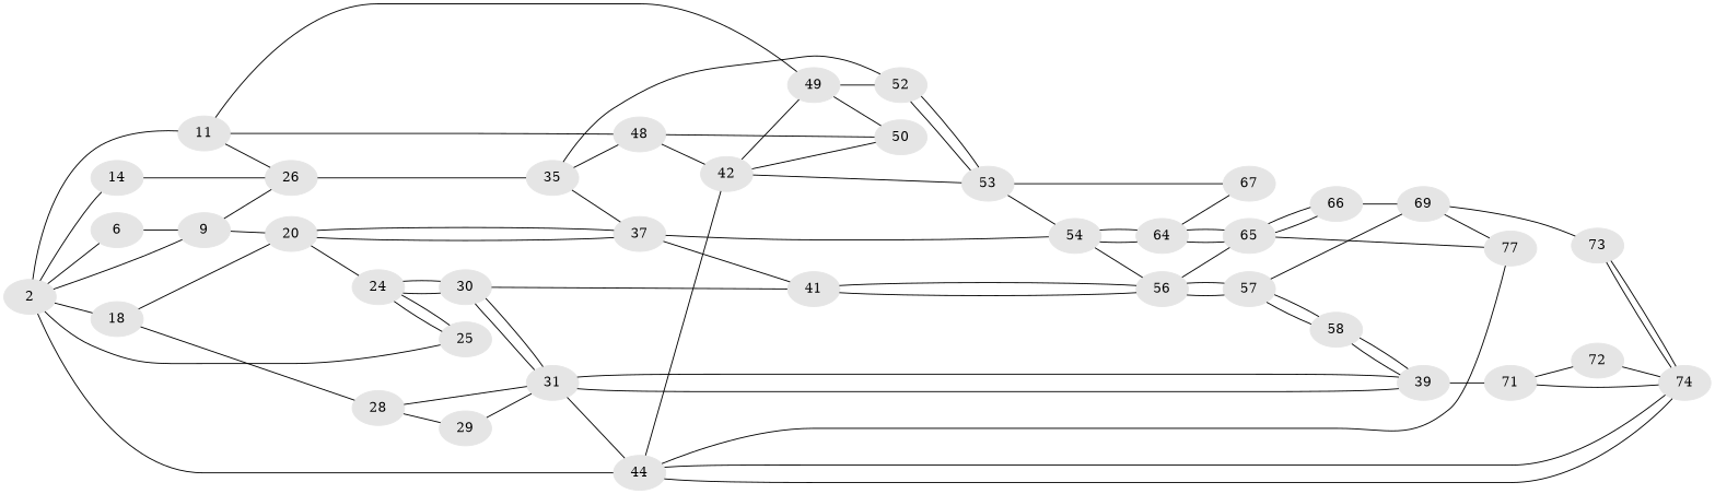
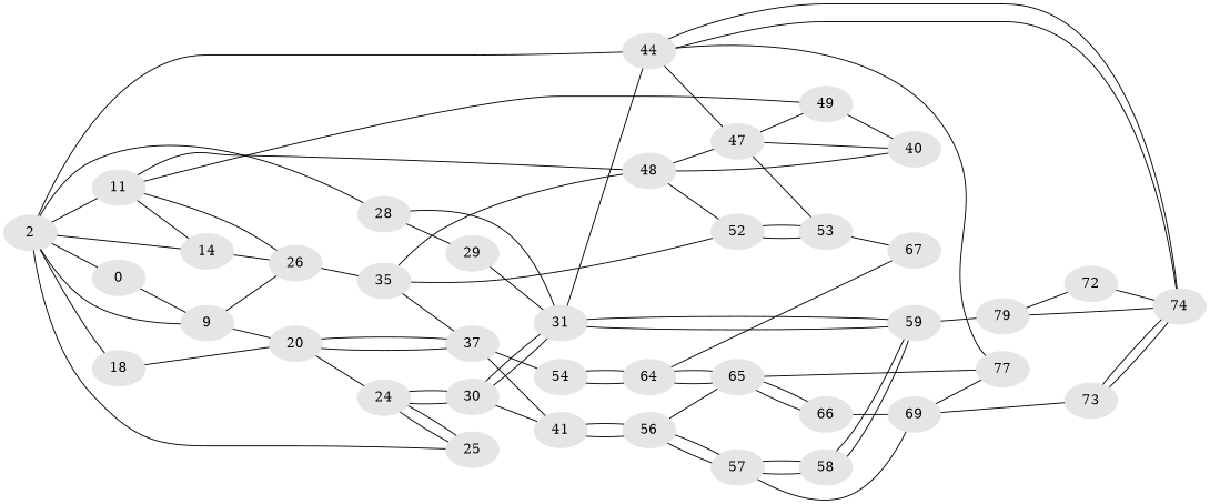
  graph {
    rankdir=LR
    node [color=gray90 style=filled]
    n1 [label=2 super="+2+7"]
-   6 [super="+10"]
+   6 [super="+10" label=0]
    9 [super="+19"]
    11 [super="+12+16"]
    14 [super="+15"]
    18 [super="+22"]
    25
    28
    44 [super="+45"]
    20 [super="+21"]
    26 [super="+27"]
    n12 [label=48 super="+39"]
    49
    29
    31 [super="+32"]
-   47 [super="+48+61" label=42]
+   47 [super="+48+61"]
    74 [super="+75"]
    77
    24
    37 [super="+40"]
    35 [super="+36"]
    52
-   50
+   50 [label=40]
    30
    41
    54 [super="+55"]
-   59 [super="+62" label=39]
+   59 [super="+62"]
    56 [super="+60"]
-   71
+   71 [label=79]
    53 [super="+63"]
    64 [super="+68"]
    57
    65 [super="+76"]
    67
    58
    69 [super="+78+70"]
    66
    73
    72
    n1 -- 6
    n1 -- 9
    n1 -- 11 [weight=2]
    n1 -- 14
    n1 -- 18 [weight=2]
    n1 -- 25
-   18 -- 28
+   n1 -- 28
    n1 -- 44 [weight=2]
    6 -- 9
    9 -- 20
    9 -- 26
+   11 -- 14 [weight=3]
    11 -- 26
    11 -- n12
    11 -- 49
    14 -- 26
    18 -- 20
    28 -- 29
    28 -- 31
    44 -- 47
    44 -- 74
    44 -- 74
    44 -- 77
    20 -- 24
    20 -- 37
    20 -- 37
    26 -- 35
    n12 -- 47
-   49 -- 52
+   n12 -- 52
    n12 -- 50
    49 -- 50
    29 -- 31
    31 -- 44
    31 -- 59 [weight=2]
    31 -- 59
    47 -- 49
    47 -- 50
    47 -- 53
    24 -- 25
    24 -- 25
    24 -- 30
    24 -- 30
    37 -- 41
    37 -- 54
    35 -- n12
    35 -- 37
    35 -- 52
    52 -- 53
    52 -- 53
    30 -- 31
    30 -- 31
    30 -- 41
    41 -- 56
    41 -- 56
-   54 -- 56
    54 -- 64
    54 -- 64
    59 -- 71
    56 -- 57
    56 -- 57
    56 -- 65
    71 -- 74
    71 -- 72
-   53 -- 54
    53 -- 67
    64 -- 65 [weight=2]
    64 -- 65
    64 -- 67
    57 -- 58
    57 -- 58
    57 -- 69
    65 -- 77
    65 -- 66
    65 -- 66
    58 -- 59
    58 -- 59
    69 -- 77
    69 -- 73 [weight=2]
    66 -- 69
    73 -- 74
    73 -- 74
    72 -- 74
  }
